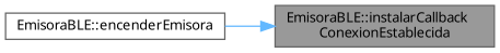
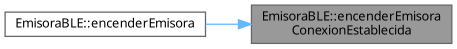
  digraph {
    rankdir=RL
    fontname="Noto Sans"
    node [fontname="Noto Sans" fontsize=10 shape=box style=filled]
-   n1 [color=gray40 fillcolor=grey60 fontcolor=black height=0.2 label="EmisoraBLE::instalarCallback\lConexionEstablecida" width=0.4]
+   n1 [color=gray40 fillcolor=grey60 fontcolor=black height=0.2 label="EmisoraBLE::encenderEmisora\lConexionEstablecida" width=0.4]
    n2 [color=grey40 fillcolor=white height=0.2 label="EmisoraBLE::encenderEmisora" width=0.4]
    n1 -> n2 [color=steelblue1 dir=back fontname="Noto Sans" fontsize=10 labelfontname=Helvetica labelfontsize=10 style=solid]
  }
